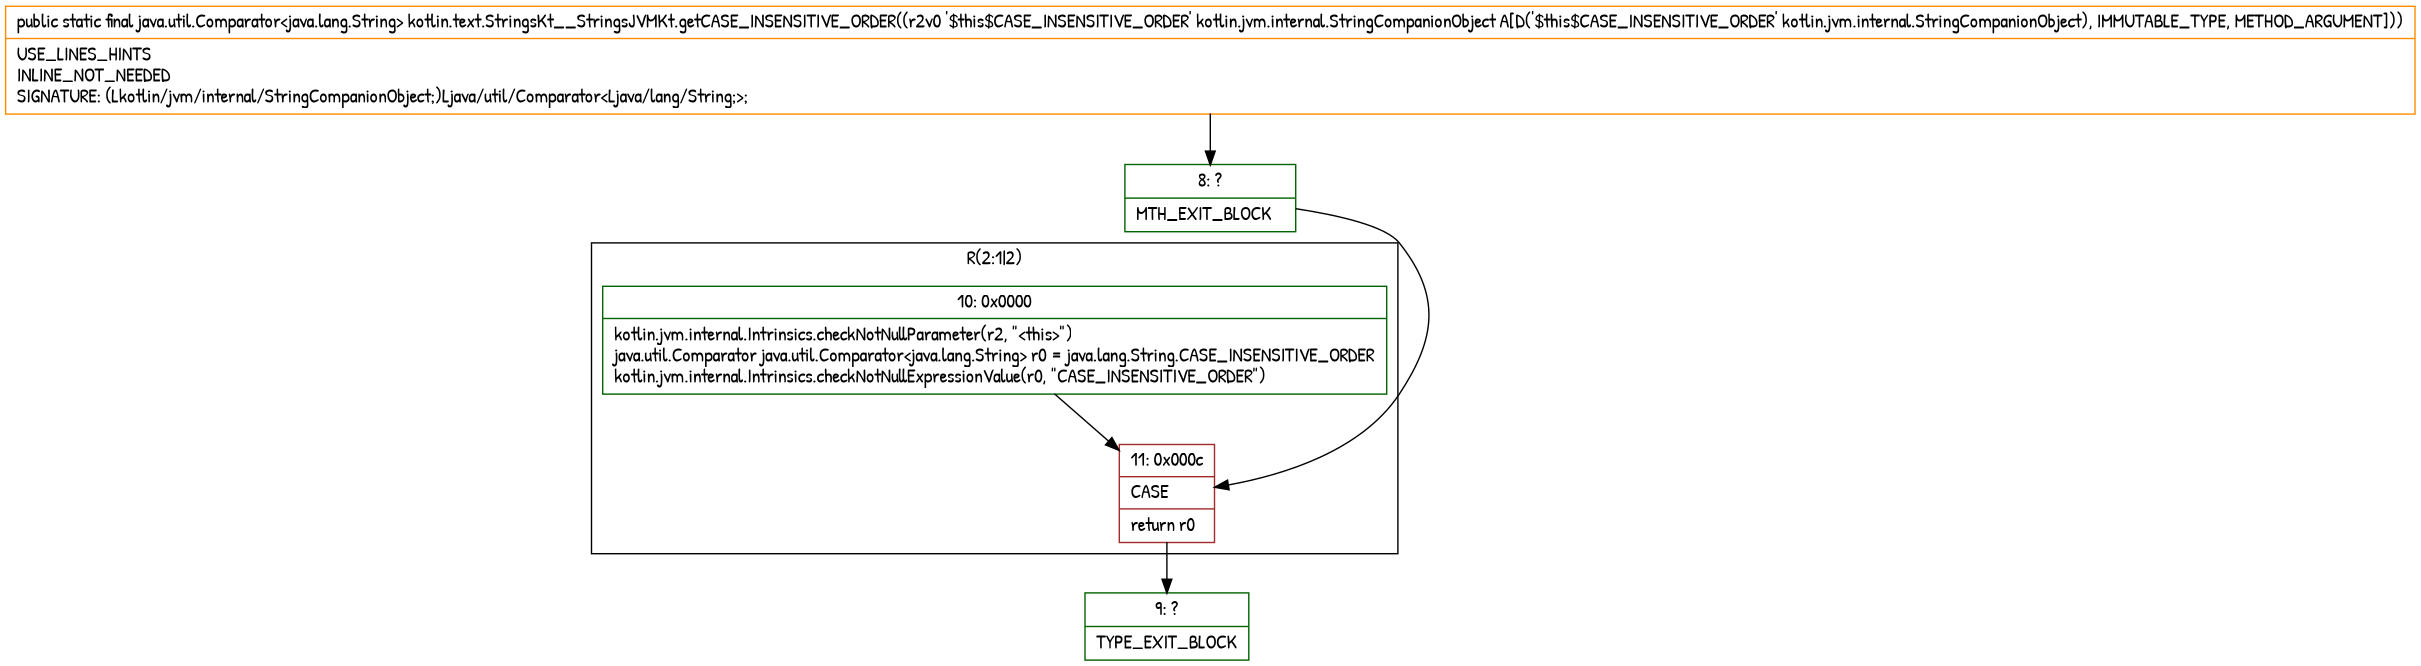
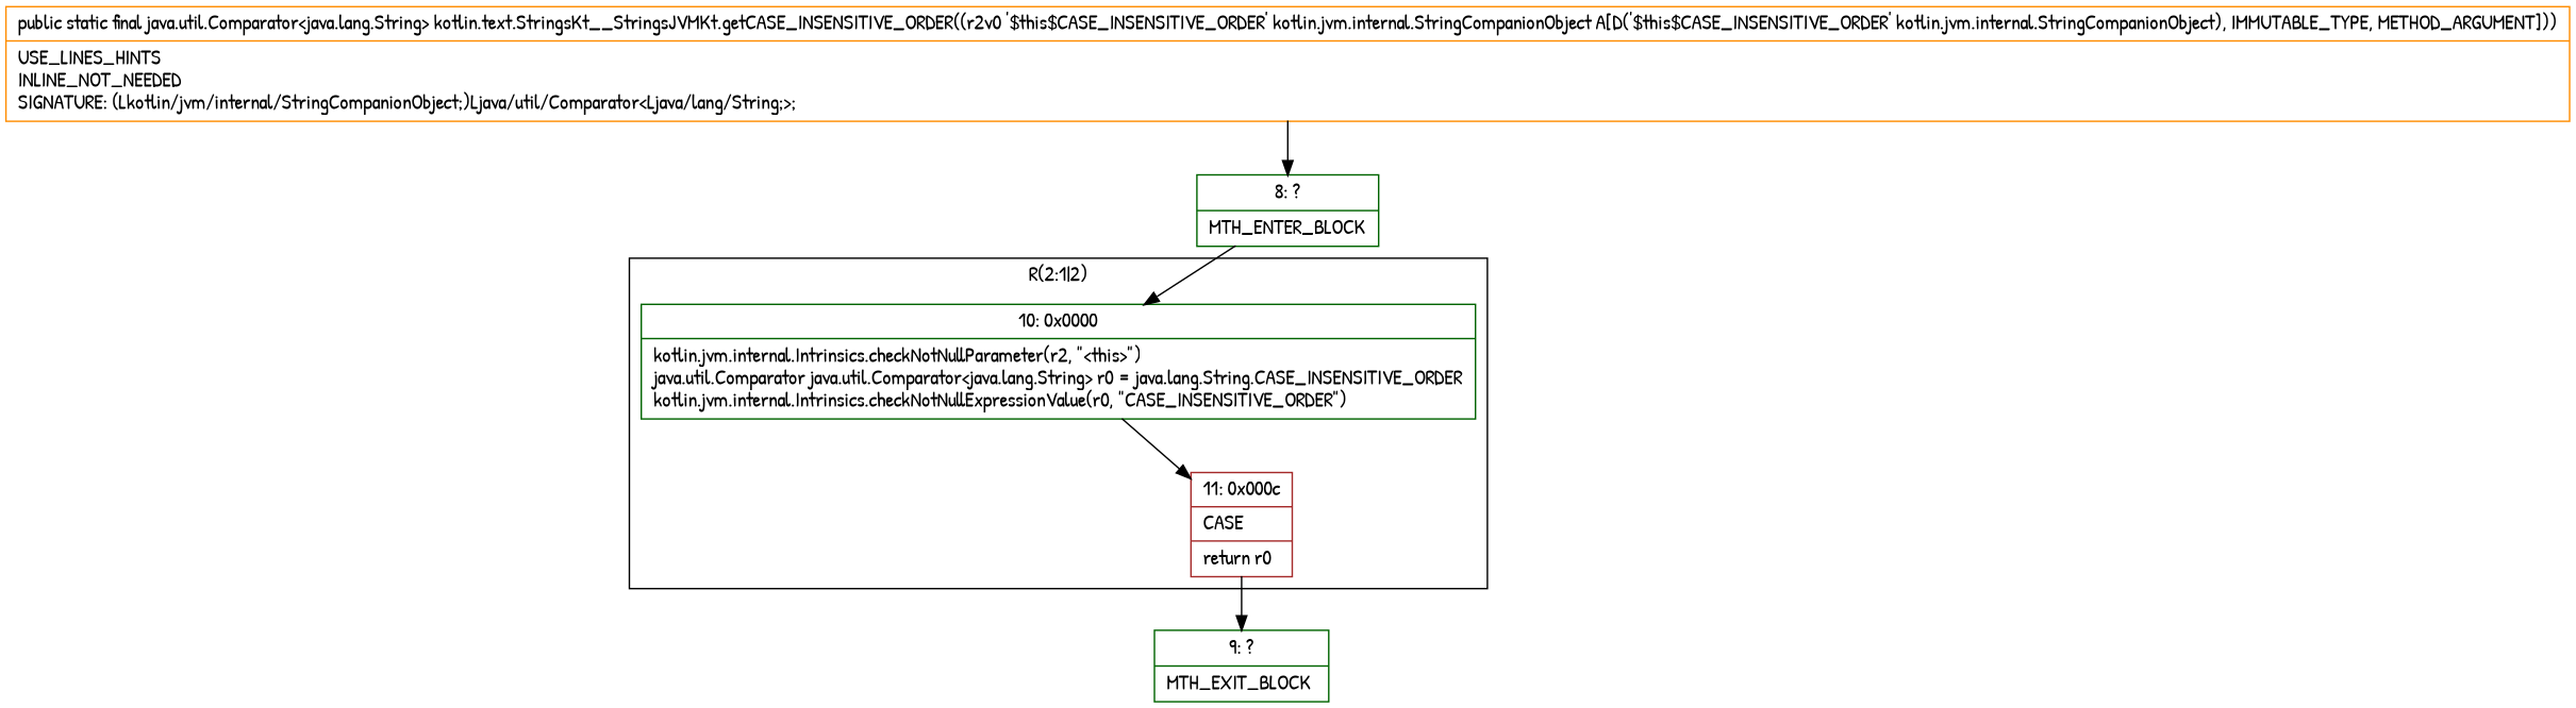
  digraph {
    fontname="Patrick Hand"
    node [color=darkgreen fontname="Patrick Hand" shape=record]
    edge [fontname="Patrick Hand"]
    n1 [label="{10\:\ 0x0000|kotlin.jvm.internal.Intrinsics.checkNotNullParameter(r2, \"\<this\>\")\ljava.util.Comparator java.util.Comparator\<java.lang.String\> r0 = java.lang.String.CASE_INSENSITIVE_ORDER\lkotlin.jvm.internal.Intrinsics.checkNotNullExpressionValue(r0, \"CASE_INSENSITIVE_ORDER\")\l}"]
    n2 [color=brown label="{11\:\ 0x000c|CASE\l|return r0\l}"]
-   n3 [label="{9\:\ ?|TYPE_EXIT_BLOCK\l}"]
-   n4 [label="{8\:\ ?|MTH_EXIT_BLOCK\l}"]
+   n3 [label="{9\:\ ?|MTH_EXIT_BLOCK\l}"]
+   n4 [label="{8\:\ ?|MTH_ENTER_BLOCK\l}"]
    n5 [color=darkorange label="{public static final java.util.Comparator\<java.lang.String\> kotlin.text.StringsKt__StringsJVMKt.getCASE_INSENSITIVE_ORDER((r2v0 '$this$CASE_INSENSITIVE_ORDER' kotlin.jvm.internal.StringCompanionObject A[D('$this$CASE_INSENSITIVE_ORDER' kotlin.jvm.internal.StringCompanionObject), IMMUTABLE_TYPE, METHOD_ARGUMENT]))  | USE_LINES_HINTS\lINLINE_NOT_NEEDED\lSIGNATURE: (Lkotlin\/jvm\/internal\/StringCompanionObject;)Ljava\/util\/Comparator\<Ljava\/lang\/String;\>;\l}"]
    subgraph cluster_1 {
      label="R(2:1|2)"
      n1
      n2
    }
    n1 -> n2
    n2 -> n3
-   n4 -> n2
+   n4 -> n1
    n5 -> n4
  }
